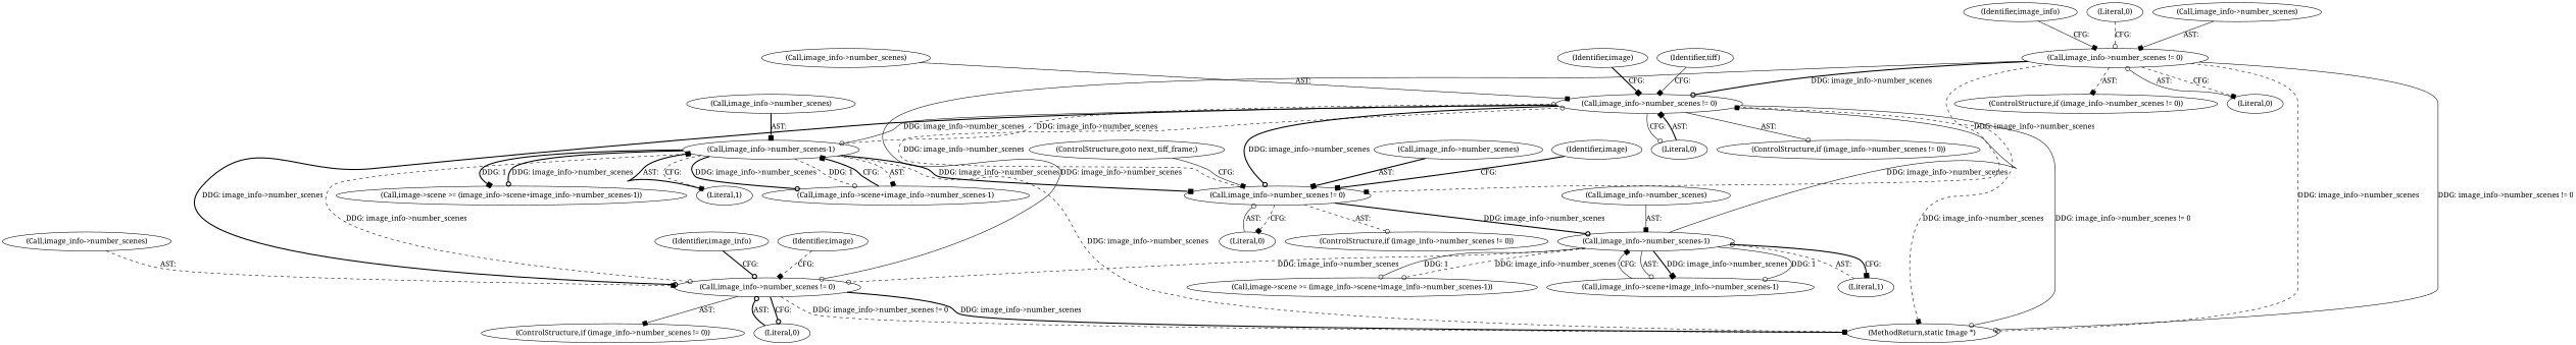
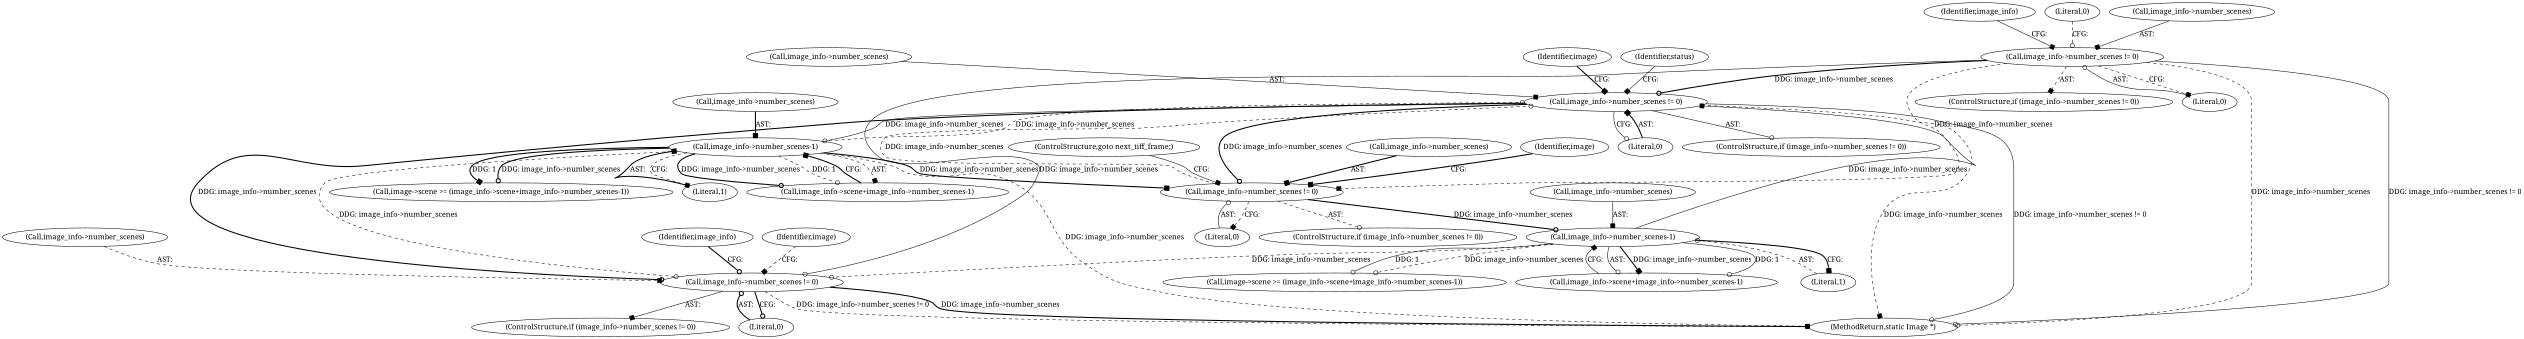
  digraph {
    fontname="Noto Serif"
    node [fontname="Noto Serif"]
    edge [style=bold arrowhead=odot fontname="Noto Serif"]
    n1 [label="(Call,image_info->number_scenes != 0)"]
    n2 [label="(ControlStructure,if (image_info->number_scenes != 0))"]
    n3 [label="(Literal,0)"]
    n4 [label="(MethodReturn,static Image *)"]
    n5 [label="(Call,image_info->number_scenes != 0)"]
    n6 [label="(Call,image_info->number_scenes != 0)"]
    n7 [label="(Call,image_info->number_scenes != 0)"]
    n8 [label="(ControlStructure,if (image_info->number_scenes != 0))"]
    n9 [label="(Literal,0)"]
    n10 [label="(Call,image_info->number_scenes-1)"]
    n11 [label="(Literal,0)"]
    n12 [label="(ControlStructure,if (image_info->number_scenes != 0))"]
    n13 [label="(Call,image_info->number_scenes-1)"]
    n14 [label="(Literal,0)"]
    n15 [label="(ControlStructure,if (image_info->number_scenes != 0))"]
    n16 [label="(Call,image->scene >= (image_info->scene+image_info->number_scenes-1))"]
    n17 [label="(Literal,1)"]
    n18 [label="(Call,image_info->scene+image_info->number_scenes-1)"]
    n19 [label="(Call,image->scene >= (image_info->scene+image_info->number_scenes-1))"]
    n20 [label="(Call,image_info->scene+image_info->number_scenes-1)"]
    n21 [label="(Literal,1)"]
    n22 [label="(Identifier,image_info)"]
    n23 [label="(ControlStructure,goto next_tiff_frame;)"]
    n24 [label="(Literal,0)"]
    n25 [label="(Identifier,image_info)"]
    n26 [label="(Identifier,image)"]
    n27 [label="(Call,image_info->number_scenes)"]
    n28 [label="(Identifier,image)"]
    n29 [label="(Call,image_info->number_scenes)"]
    n30 [label="(Call,image_info->number_scenes)"]
    n31 [label="(Call,image_info->number_scenes)"]
    n32 [label="(Call,image_info->number_scenes)"]
    n33 [label="(Call,image_info->number_scenes)"]
    n34 [label="(Identifier,image)"]
-   n35 [label="(Identifier,tiff)"]
+   n35 [label="(Identifier,status)"]
    n1 -> n2 [label="AST: " style=solid arrowhead=box]
    n1 -> n3 [label="CFG: "]
    n1 -> n4 [label="DDG: image_info->number_scenes != 0" style=dashed]
    n1 -> n4 [label="DDG: image_info->number_scenes"]
    n3 -> n1 [label="AST: "]
    n5 -> n1 [label="DDG: image_info->number_scenes" style=solid]
    n5 -> n4 [label="DDG: image_info->number_scenes" style=dashed]
    n5 -> n4 [label="DDG: image_info->number_scenes != 0" style=solid]
    n5 -> n6 [label="DDG: image_info->number_scenes"]
    n5 -> n7 [label="DDG: image_info->number_scenes" style=dashed arrowhead=box]
    n5 -> n8 [label="AST: " style=dashed arrowhead=box]
    n5 -> n9 [label="CFG: " style=dashed arrowhead=box]
    n6 -> n1 [label="DDG: image_info->number_scenes"]
    n6 -> n4 [label="DDG: image_info->number_scenes" style=dashed arrowhead=box]
    n6 -> n4 [label="DDG: image_info->number_scenes != 0" style=solid]
    n6 -> n7 [label="DDG: image_info->number_scenes"]
    n6 -> n10 [label="DDG: image_info->number_scenes" style=solid]
    n6 -> n11 [label="CFG: " style=solid]
    n6 -> n12 [label="AST: " style=solid]
    n7 -> n6 [label="DDG: image_info->number_scenes" style=dashed]
    n7 -> n13 [label="DDG: image_info->number_scenes"]
    n7 -> n14 [label="CFG: " style=dashed arrowhead=box]
    n7 -> n15 [label="AST: " style=dashed]
    n9 -> n5 [label="AST: " style=solid]
    n10 -> n1 [label="DDG: image_info->number_scenes" style=dashed]
    n10 -> n4 [label="DDG: image_info->number_scenes" style=dashed arrowhead=box]
    n10 -> n6 [label="DDG: image_info->number_scenes" style=dashed]
    n10 -> n7 [label="DDG: image_info->number_scenes" arrowhead=box]
    n10 -> n16 [label="DDG: image_info->number_scenes"]
    n10 -> n16 [label="DDG: 1" arrowhead=box]
    n10 -> n17 [label="CFG: " style=dashed arrowhead=box]
    n10 -> n18 [label="AST: " style=dashed arrowhead=box]
    n10 -> n18 [label="DDG: image_info->number_scenes"]
    n10 -> n18 [label="DDG: 1" style=dashed]
    n11 -> n6 [label="AST: " arrowhead=box]
    n13 -> n1 [label="DDG: image_info->number_scenes" style=dashed]
    n13 -> n6 [label="DDG: image_info->number_scenes" style=solid arrowhead=box]
    n13 -> n19 [label="DDG: image_info->number_scenes" style=dashed]
    n13 -> n19 [label="DDG: 1" style=solid]
    n13 -> n20 [label="AST: " style=solid]
    n13 -> n20 [label="DDG: image_info->number_scenes" arrowhead=box]
    n13 -> n20 [label="DDG: 1" style=solid]
    n13 -> n21 [label="CFG: " arrowhead=box]
    n14 -> n7 [label="AST: " style=solid]
    n17 -> n10 [label="AST: " arrowhead=box]
    n18 -> n10 [label="CFG: " arrowhead=box]
    n20 -> n13 [label="CFG: " style=solid arrowhead=box]
    n21 -> n13 [label="AST: " style=dashed]
    n22 -> n5 [label="CFG: " style=solid arrowhead=box]
    n23 -> n7 [label="CFG: " style=solid arrowhead=box]
    n24 -> n5 [label="CFG: " style=dashed]
    n25 -> n1 [label="CFG: "]
    n26 -> n1 [label="CFG: " style=dashed arrowhead=box]
    n27 -> n7 [label="AST: " arrowhead=box]
    n28 -> n7 [label="CFG: " arrowhead=box]
    n29 -> n13 [label="AST: " style=solid arrowhead=box]
    n30 -> n6 [label="AST: " style=solid arrowhead=box]
    n31 -> n10 [label="AST: " arrowhead=box]
    n32 -> n1 [label="AST: " style=dashed arrowhead=box]
    n33 -> n5 [label="AST: " style=solid arrowhead=box]
    n34 -> n6 [label="CFG: " arrowhead=box]
    n35 -> n6 [label="CFG: " style=solid arrowhead=box]
  }
